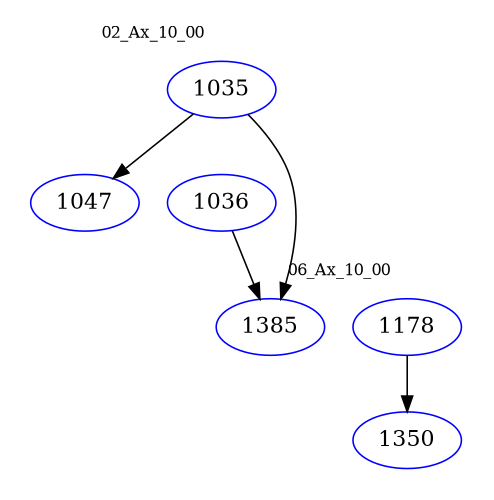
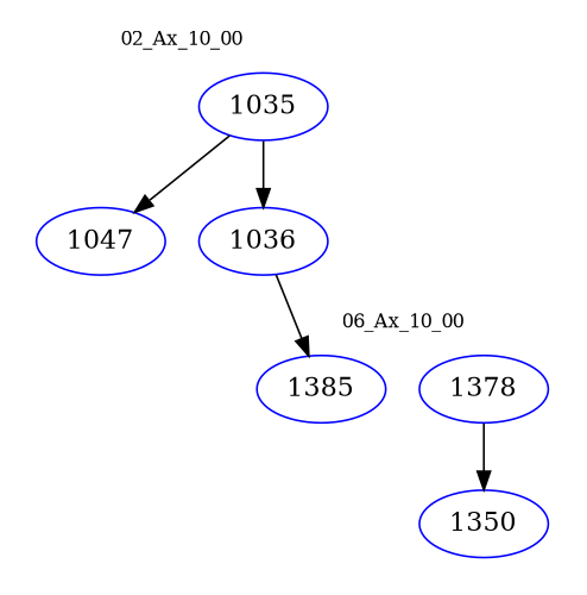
  digraph {
    node [color=blue]
    edge [color=black]
    n1 [label=1035]
    n2 [label=1047]
    n3 [label=1036]
-   n4 [label=1178]
+   n4 [label=1378]
    n5 [label=1350]
    n6 [label=1385]
    subgraph cluster_1 {
      color=white
      fontsize=10
      label="02_Ax_10_00"
      n1
      n2
      n3
    }
    subgraph cluster_2 {
      color=white
      fontsize=10
      label="06_Ax_10_00"
      n4
      n5
      n6
    }
    n1 -> n2
-   n1 -> n6
+   n1 -> n3
    n3 -> n6
    n4 -> n5
  }
